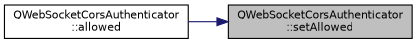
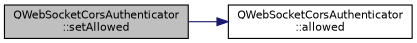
  digraph {
    rankdir=LR
    node [color=black fontname=Helvetica fontsize=10 shape=record style=filled]
    n1 [fillcolor=grey75 fontcolor=black height=0.2 label="QWebSocketCorsAuthenticator\l::setAllowed" width=0.4]
    n2 [fillcolor=white height=0.2 label="QWebSocketCorsAuthenticator\l::allowed" width=0.4]
-   n2 -> n1 [color=midnightblue fontname=Helvetica fontsize=10 labelfontname=Helvetica labelfontsize=10 style=solid]
+   n1 -> n2 [color=midnightblue fontname=Helvetica fontsize=10 labelfontname=Helvetica labelfontsize=10 style=solid]
  }
